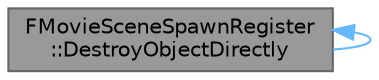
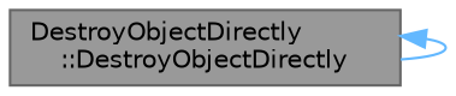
  digraph {
    rankdir=TB
-   n1 [color=gray40 fillcolor=grey60 fontcolor=black fontname=Helvetica fontsize=10 height=0.2 label="FMovieSceneSpawnRegister\l::DestroyObjectDirectly" shape=box style=filled width=0.4]
+   n1 [color=gray40 fillcolor=grey60 fontcolor=black fontname=Helvetica fontsize=10 height=0.2 label="DestroyObjectDirectly\l::DestroyObjectDirectly" shape=box style=filled width=0.4]
    n1 -> n1 [color=steelblue1 dir=back fontname=Helvetica fontsize=10 labelfontname=Helvetica labelfontsize=10 style=solid]
  }
